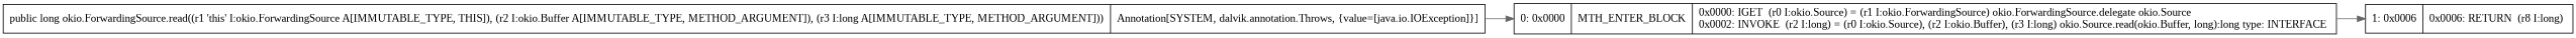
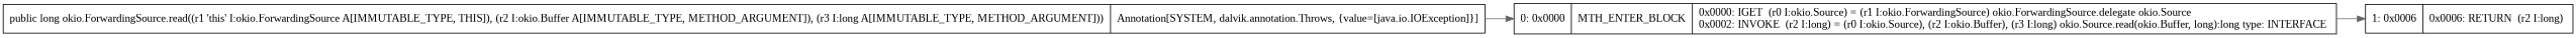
  digraph {
    rankdir=LR
    fontname="Liberation Serif"
    node [shape=record fontname="Liberation Serif"]
    edge [color=gray40 fontname="Liberation Serif"]
    n1 [label="{0\:\ 0x0000|MTH_ENTER_BLOCK\l|0x0000: IGET  (r0 I:okio.Source) = (r1 I:okio.ForwardingSource) okio.ForwardingSource.delegate okio.Source \l0x0002: INVOKE  (r2 I:long) = (r0 I:okio.Source), (r2 I:okio.Buffer), (r3 I:long) okio.Source.read(okio.Buffer, long):long type: INTERFACE \l}"]
-   n2 [label="{1\:\ 0x0006|0x0006: RETURN  (r8 I:long) \l}"]
+   n2 [label="{1\:\ 0x0006|0x0006: RETURN  (r2 I:long) \l}"]
    n3 [label="{public long okio.ForwardingSource.read((r1 'this' I:okio.ForwardingSource A[IMMUTABLE_TYPE, THIS]), (r2 I:okio.Buffer A[IMMUTABLE_TYPE, METHOD_ARGUMENT]), (r3 I:long A[IMMUTABLE_TYPE, METHOD_ARGUMENT]))  | Annotation[SYSTEM, dalvik.annotation.Throws, \{value=[java.io.IOException]\}]\l}"]
    n1 -> n2
    n3 -> n1
  }
